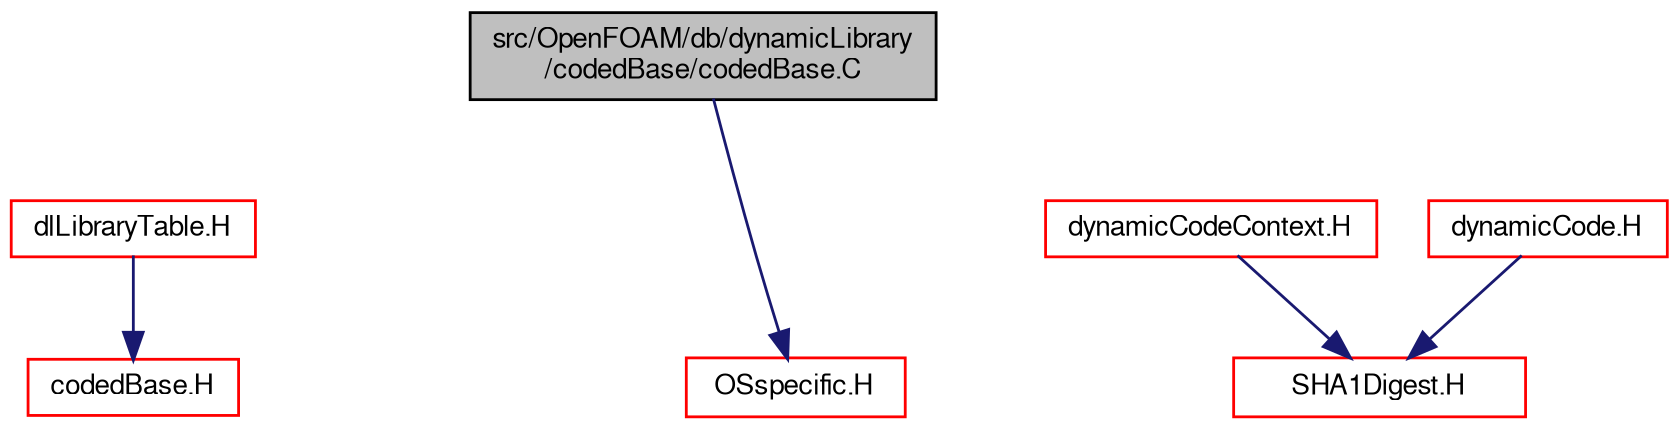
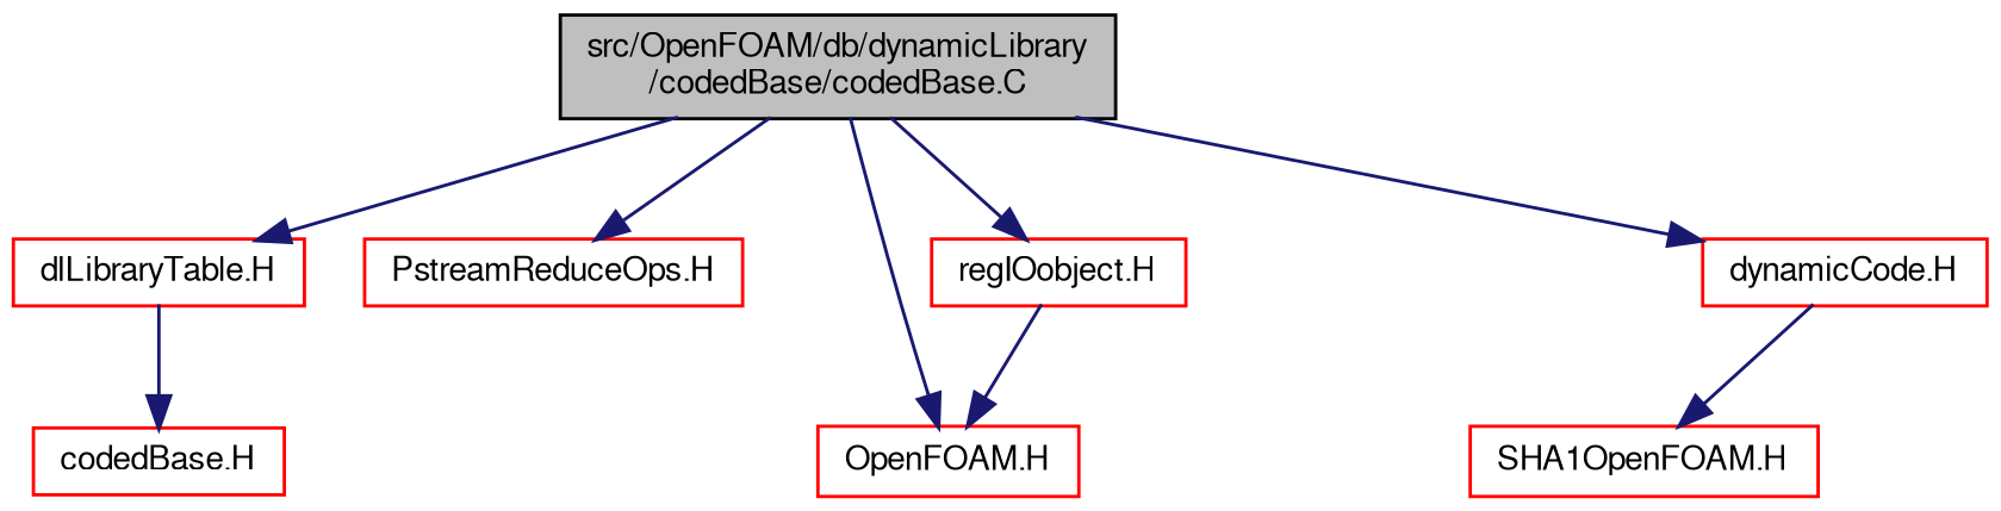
  digraph {
    node [color=red fontname=FreeSans fontsize=10 shape=record]
    edge [color=midnightblue fontname=FreeSans fontsize=10 labelfontname=FreeSans labelfontsize=10 style=solid]
    n1 [color=black fillcolor=grey75 fontcolor=black height=0.2 label="src/OpenFOAM/db/dynamicLibrary\l/codedBase/codedBase.C" style=filled width=0.4]
    n2 [height=0.2 label="dynamicCode.H" width=0.4]
    n3 [height=0.2 label="dlLibraryTable.H" width=0.4]
-   n5 [height=0.2 label="OSspecific.H" width=0.4]
+   n4 [height=0.2 label="PstreamReduceOps.H" width=0.4]
+   n5 [height=0.2 label="OpenFOAM.H" width=0.4]
+   n6 [height=0.2 label="regIOobject.H" width=0.4]
    n7 [height=0.2 label="codedBase.H" width=0.4]
-   n8 [height=0.2 label="SHA1Digest.H" width=0.4]
-   n9 [height=0.2 label="dynamicCodeContext.H" width=0.4]
+   n8 [height=0.2 label="SHA1OpenFOAM.H" width=0.4]
+   n1 -> n2
+   n1 -> n3
+   n1 -> n4
    n1 -> n5
+   n1 -> n6
    n2 -> n8
    n3 -> n7
-   n9 -> n8
+   n6 -> n5
  }
